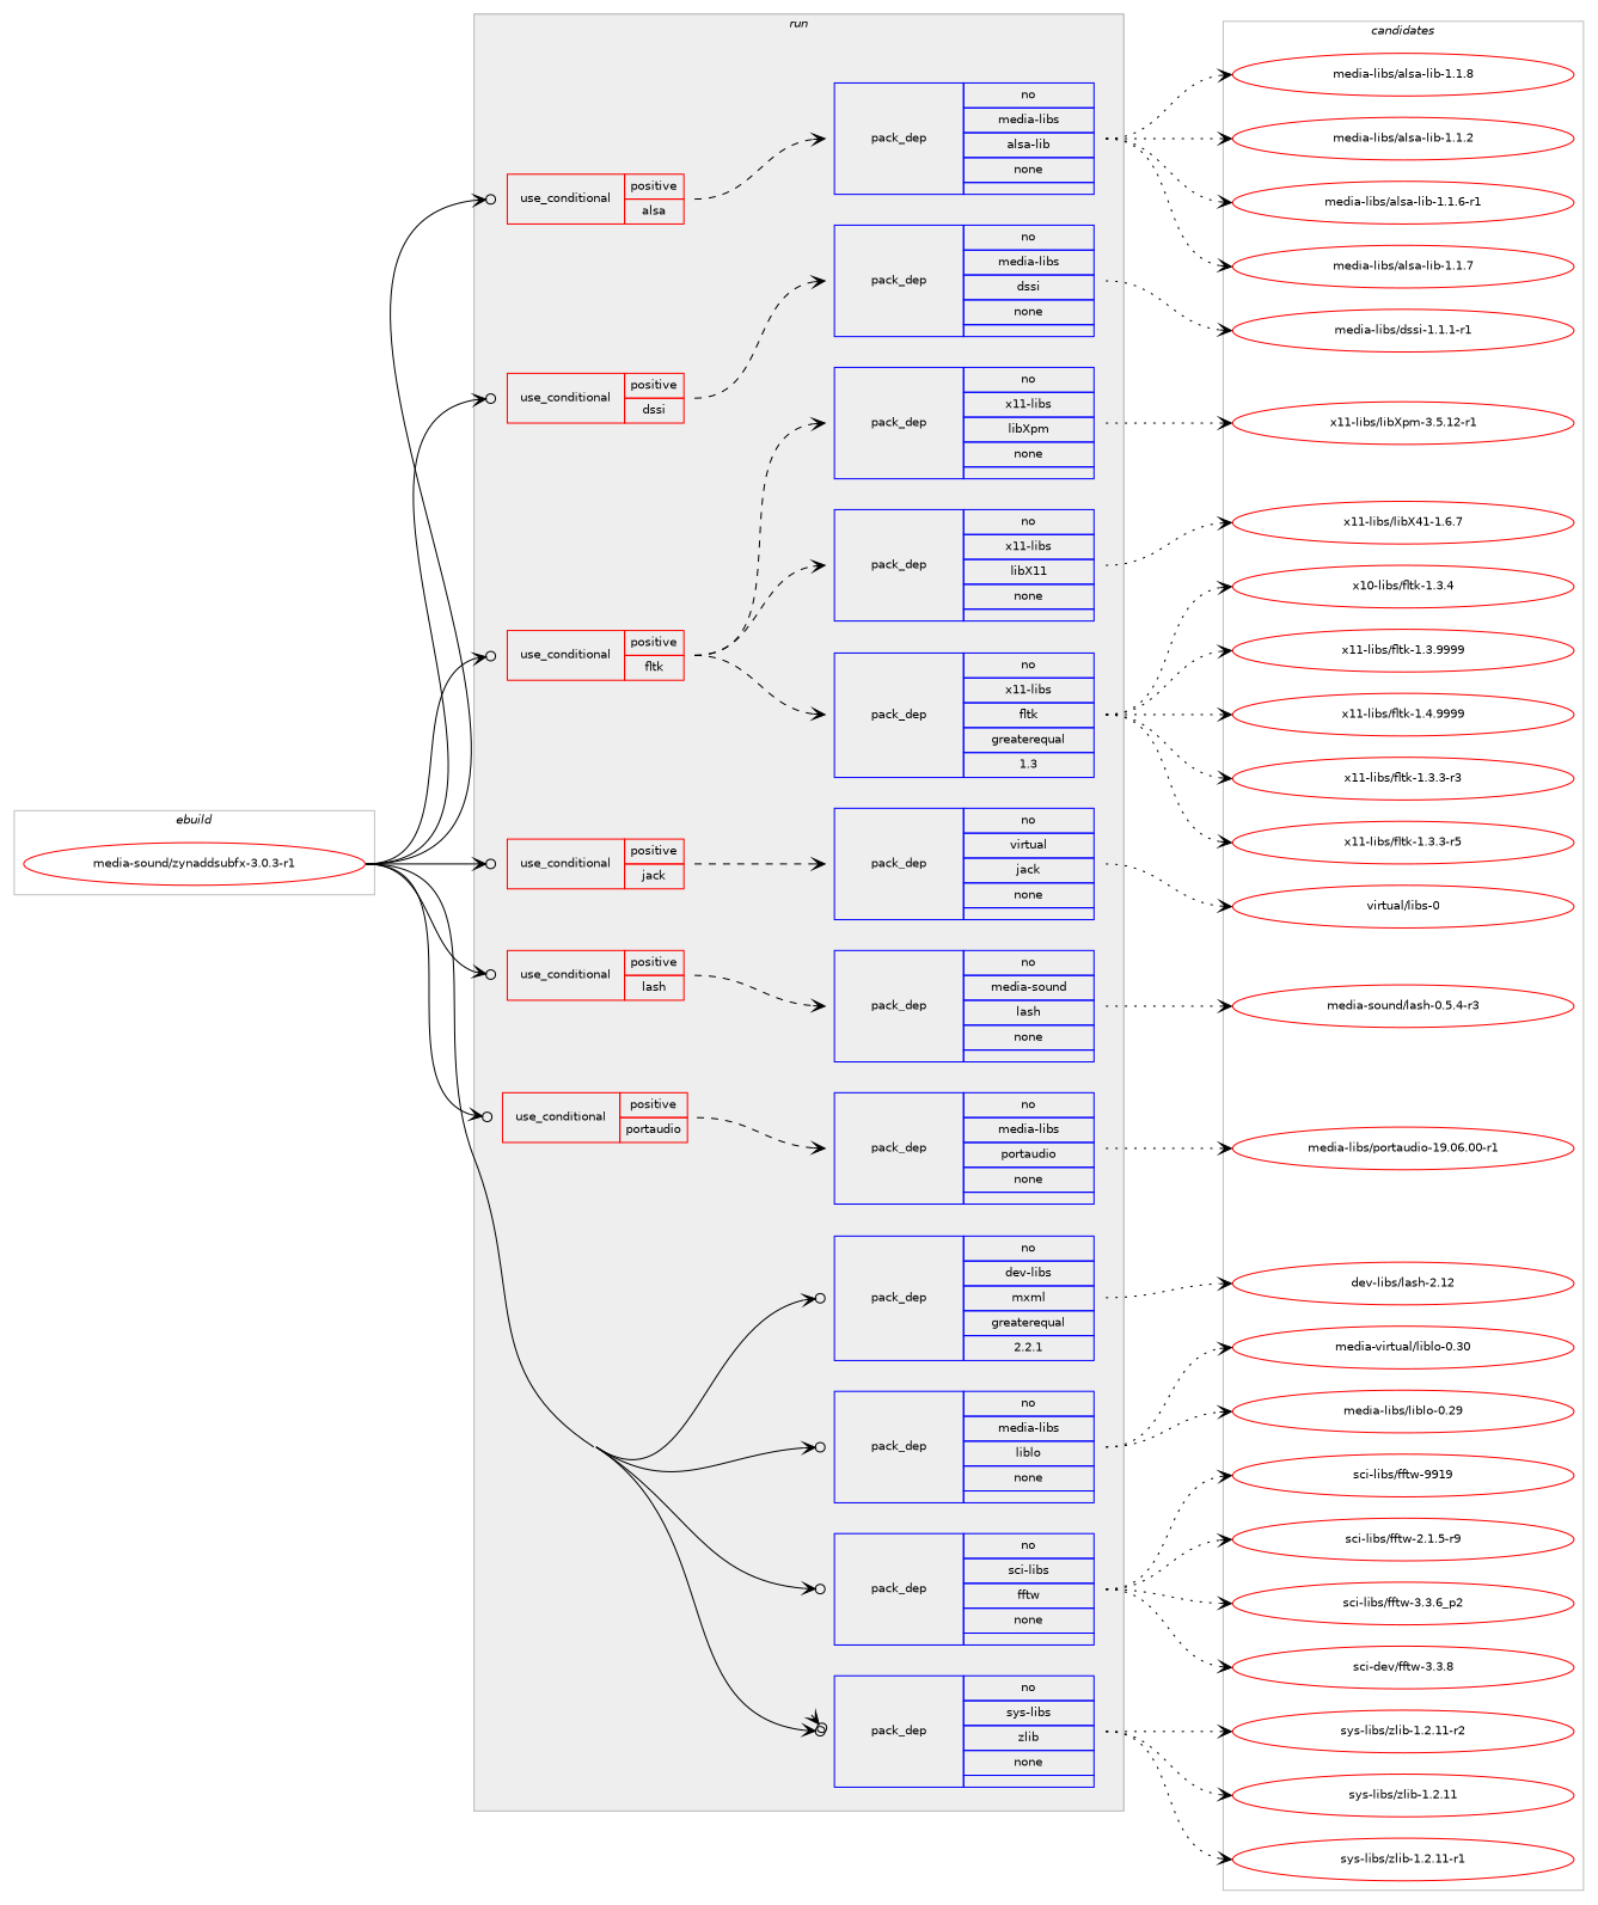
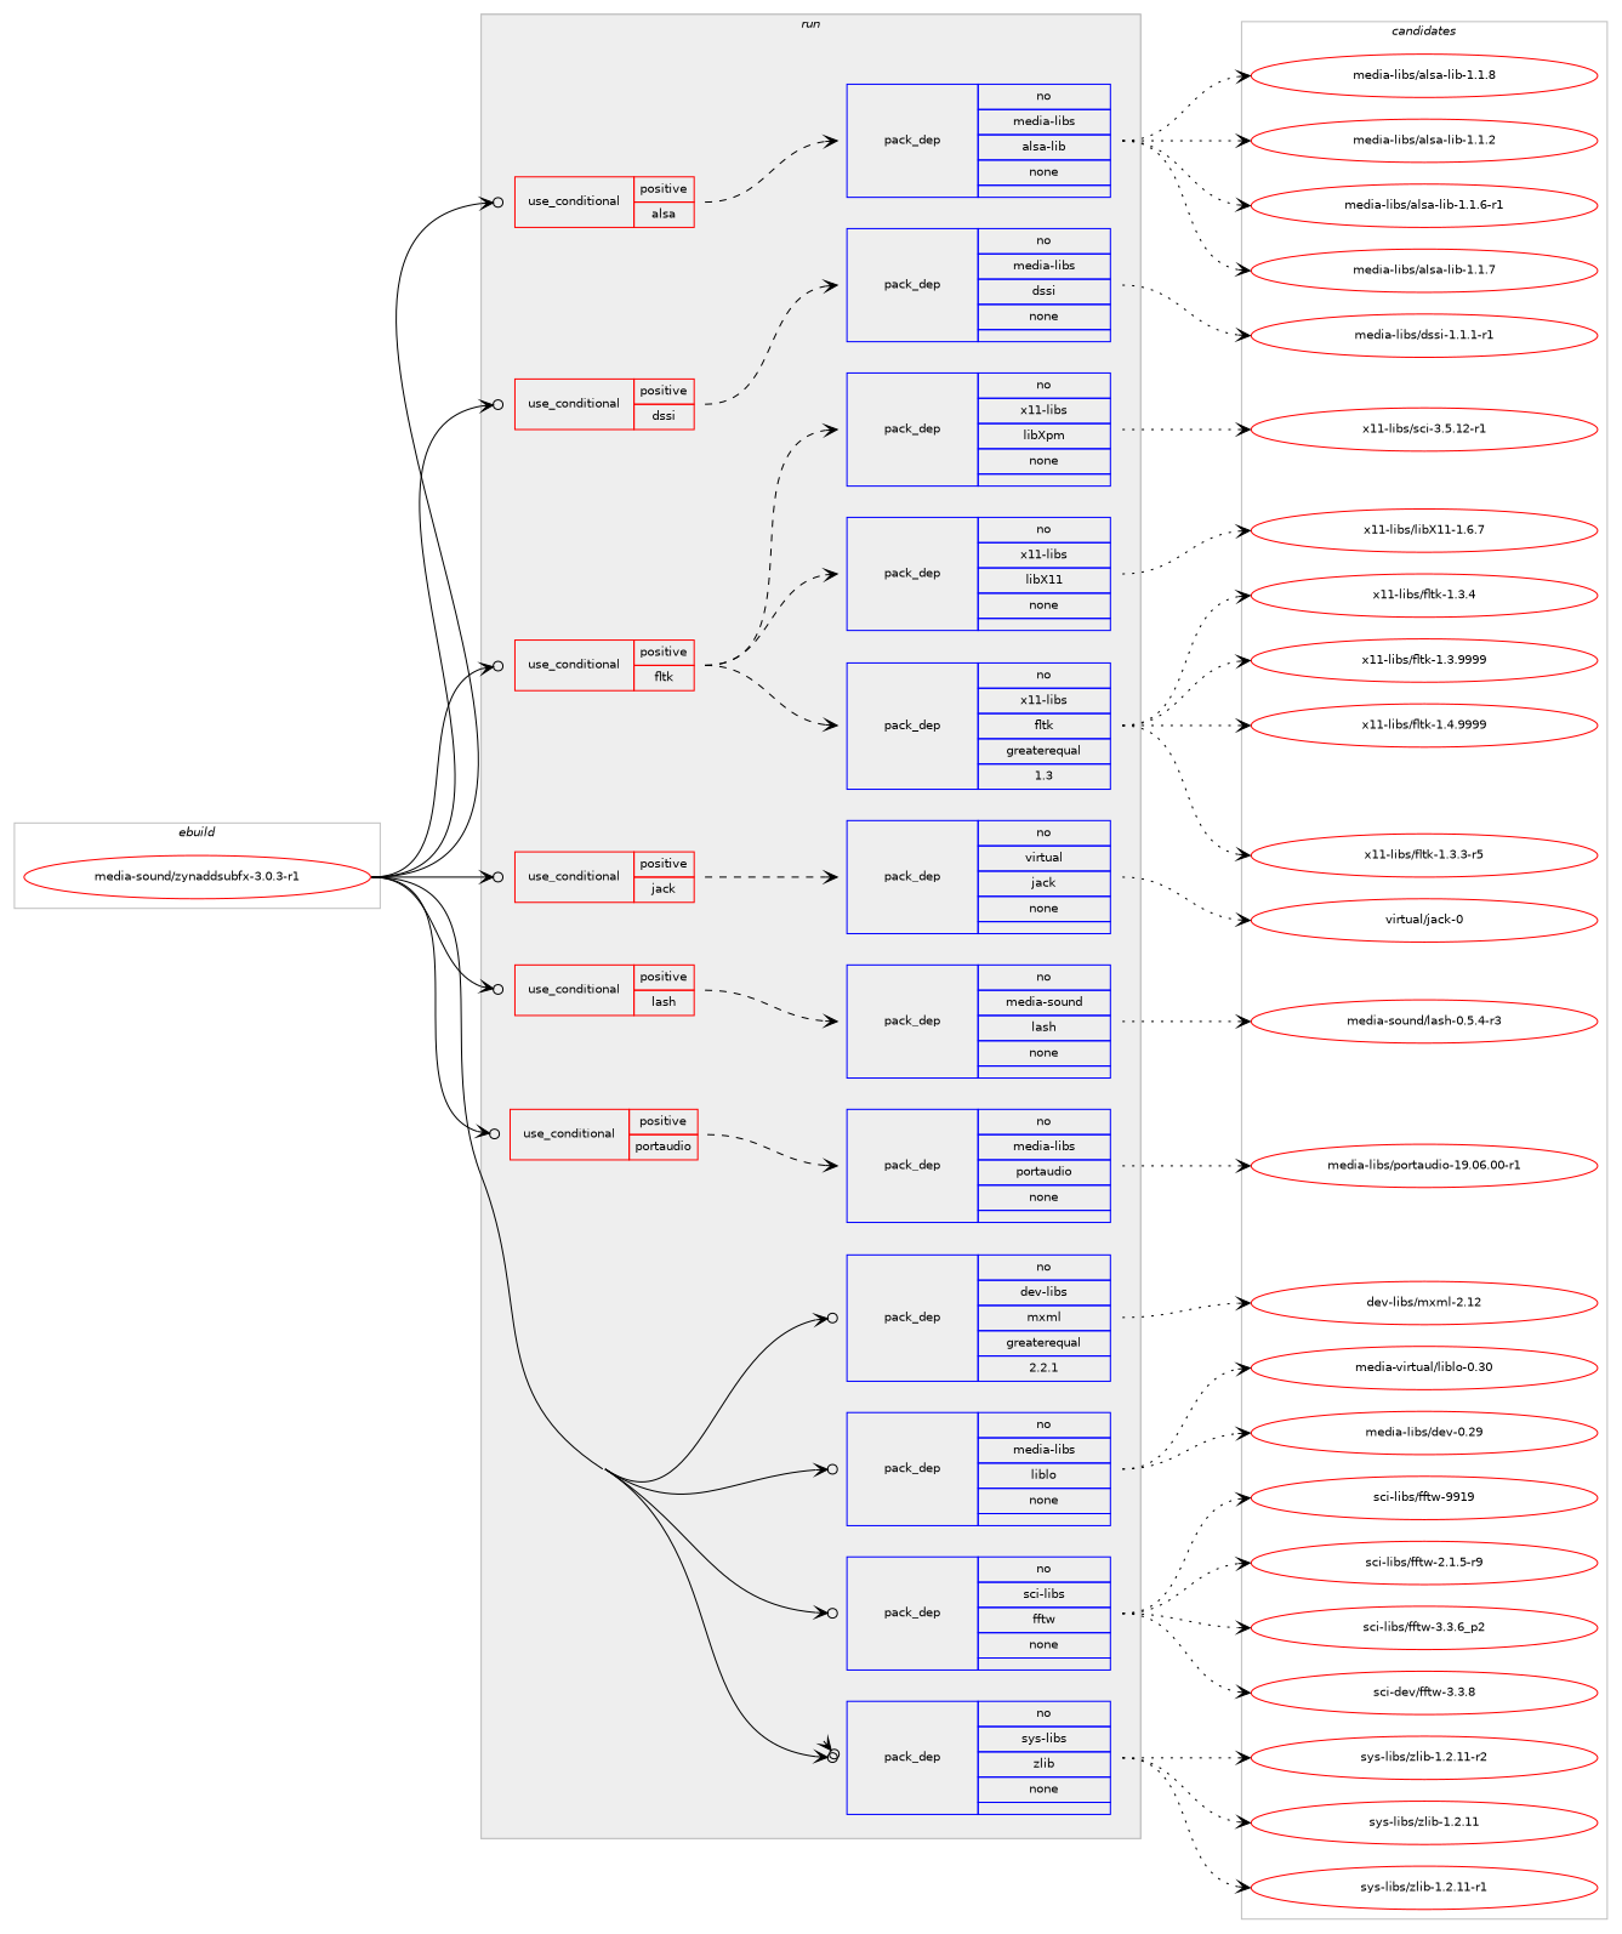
  digraph {
    compound=true
    concentrate=true
    fontname=Helvetica
    fontsize=10
    newrank=true
    rankdir=LR
    ranksep=1.5
    node [color=red fontname=Helvetica fontsize=10]
    edge [arrowhead=vee headport=w style=dotted tailport=e weight=100]
    n1 [label="media-sound/zynaddsubfx-3.0.3-r1" width=4]
    n2 [color=blue label=<<TABLE BORDER="0" CELLBORDER="1" CELLSPACING="0" CELLPADDING="4" WIDTH="220"><TR><TD ROWSPAN="6" CELLPADDING="30">pack_dep</TD></TR><TR><TD WIDTH="110">no</TD></TR><TR><TD>media-libs</TD></TR><TR><TD>alsa-lib</TD></TR><TR><TD>none</TD></TR><TR><TD></TD></TR></TABLE>> shape=none]
    n3 [label=<<TABLE BORDER="0" CELLBORDER="1" CELLSPACING="0" CELLPADDING="4"><TR><TD ROWSPAN="3" CELLPADDING="10">use_conditional</TD></TR><TR><TD>positive</TD></TR><TR><TD>alsa</TD></TR></TABLE>> shape=none]
    n4 [color=blue label=<<TABLE BORDER="0" CELLBORDER="1" CELLSPACING="0" CELLPADDING="4" WIDTH="220"><TR><TD ROWSPAN="6" CELLPADDING="30">pack_dep</TD></TR><TR><TD WIDTH="110">no</TD></TR><TR><TD>media-libs</TD></TR><TR><TD>dssi</TD></TR><TR><TD>none</TD></TR><TR><TD></TD></TR></TABLE>> shape=none]
    n5 [label=<<TABLE BORDER="0" CELLBORDER="1" CELLSPACING="0" CELLPADDING="4"><TR><TD ROWSPAN="3" CELLPADDING="10">use_conditional</TD></TR><TR><TD>positive</TD></TR><TR><TD>dssi</TD></TR></TABLE>> shape=none]
    n6 [color=blue label=<<TABLE BORDER="0" CELLBORDER="1" CELLSPACING="0" CELLPADDING="4" WIDTH="220"><TR><TD ROWSPAN="6" CELLPADDING="30">pack_dep</TD></TR><TR><TD WIDTH="110">no</TD></TR><TR><TD>x11-libs</TD></TR><TR><TD>fltk</TD></TR><TR><TD>greaterequal</TD></TR><TR><TD>1.3</TD></TR></TABLE>> shape=none]
    n7 [color=blue label=<<TABLE BORDER="0" CELLBORDER="1" CELLSPACING="0" CELLPADDING="4" WIDTH="220"><TR><TD ROWSPAN="6" CELLPADDING="30">pack_dep</TD></TR><TR><TD WIDTH="110">no</TD></TR><TR><TD>x11-libs</TD></TR><TR><TD>libX11</TD></TR><TR><TD>none</TD></TR><TR><TD></TD></TR></TABLE>> shape=none]
    n8 [color=blue label=<<TABLE BORDER="0" CELLBORDER="1" CELLSPACING="0" CELLPADDING="4" WIDTH="220"><TR><TD ROWSPAN="6" CELLPADDING="30">pack_dep</TD></TR><TR><TD WIDTH="110">no</TD></TR><TR><TD>x11-libs</TD></TR><TR><TD>libXpm</TD></TR><TR><TD>none</TD></TR><TR><TD></TD></TR></TABLE>> shape=none]
    n9 [label=<<TABLE BORDER="0" CELLBORDER="1" CELLSPACING="0" CELLPADDING="4"><TR><TD ROWSPAN="3" CELLPADDING="10">use_conditional</TD></TR><TR><TD>positive</TD></TR><TR><TD>fltk</TD></TR></TABLE>> shape=none]
    n10 [color=blue label=<<TABLE BORDER="0" CELLBORDER="1" CELLSPACING="0" CELLPADDING="4" WIDTH="220"><TR><TD ROWSPAN="6" CELLPADDING="30">pack_dep</TD></TR><TR><TD WIDTH="110">no</TD></TR><TR><TD>virtual</TD></TR><TR><TD>jack</TD></TR><TR><TD>none</TD></TR><TR><TD></TD></TR></TABLE>> shape=none]
    n11 [label=<<TABLE BORDER="0" CELLBORDER="1" CELLSPACING="0" CELLPADDING="4"><TR><TD ROWSPAN="3" CELLPADDING="10">use_conditional</TD></TR><TR><TD>positive</TD></TR><TR><TD>jack</TD></TR></TABLE>> shape=none]
    n12 [color=blue label=<<TABLE BORDER="0" CELLBORDER="1" CELLSPACING="0" CELLPADDING="4" WIDTH="220"><TR><TD ROWSPAN="6" CELLPADDING="30">pack_dep</TD></TR><TR><TD WIDTH="110">no</TD></TR><TR><TD>media-sound</TD></TR><TR><TD>lash</TD></TR><TR><TD>none</TD></TR><TR><TD></TD></TR></TABLE>> shape=none]
    n13 [label=<<TABLE BORDER="0" CELLBORDER="1" CELLSPACING="0" CELLPADDING="4"><TR><TD ROWSPAN="3" CELLPADDING="10">use_conditional</TD></TR><TR><TD>positive</TD></TR><TR><TD>lash</TD></TR></TABLE>> shape=none]
    n14 [color=blue label=<<TABLE BORDER="0" CELLBORDER="1" CELLSPACING="0" CELLPADDING="4" WIDTH="220"><TR><TD ROWSPAN="6" CELLPADDING="30">pack_dep</TD></TR><TR><TD WIDTH="110">no</TD></TR><TR><TD>media-libs</TD></TR><TR><TD>portaudio</TD></TR><TR><TD>none</TD></TR><TR><TD></TD></TR></TABLE>> shape=none]
    n15 [label=<<TABLE BORDER="0" CELLBORDER="1" CELLSPACING="0" CELLPADDING="4"><TR><TD ROWSPAN="3" CELLPADDING="10">use_conditional</TD></TR><TR><TD>positive</TD></TR><TR><TD>portaudio</TD></TR></TABLE>> shape=none]
    n16 [color=blue label=<<TABLE BORDER="0" CELLBORDER="1" CELLSPACING="0" CELLPADDING="4" WIDTH="220"><TR><TD ROWSPAN="6" CELLPADDING="30">pack_dep</TD></TR><TR><TD WIDTH="110">no</TD></TR><TR><TD>dev-libs</TD></TR><TR><TD>mxml</TD></TR><TR><TD>greaterequal</TD></TR><TR><TD>2.2.1</TD></TR></TABLE>> shape=none]
    n17 [color=blue label=<<TABLE BORDER="0" CELLBORDER="1" CELLSPACING="0" CELLPADDING="4" WIDTH="220"><TR><TD ROWSPAN="6" CELLPADDING="30">pack_dep</TD></TR><TR><TD WIDTH="110">no</TD></TR><TR><TD>media-libs</TD></TR><TR><TD>liblo</TD></TR><TR><TD>none</TD></TR><TR><TD></TD></TR></TABLE>> shape=none]
    n18 [color=blue label=<<TABLE BORDER="0" CELLBORDER="1" CELLSPACING="0" CELLPADDING="4" WIDTH="220"><TR><TD ROWSPAN="6" CELLPADDING="30">pack_dep</TD></TR><TR><TD WIDTH="110">no</TD></TR><TR><TD>sci-libs</TD></TR><TR><TD>fftw</TD></TR><TR><TD>none</TD></TR><TR><TD></TD></TR></TABLE>> shape=none]
    n19 [color=blue label=<<TABLE BORDER="0" CELLBORDER="1" CELLSPACING="0" CELLPADDING="4" WIDTH="220"><TR><TD ROWSPAN="6" CELLPADDING="30">pack_dep</TD></TR><TR><TD WIDTH="110">no</TD></TR><TR><TD>sys-libs</TD></TR><TR><TD>zlib</TD></TR><TR><TD>none</TD></TR><TR><TD></TD></TR></TABLE>> shape=none]
    n20 [label="media-libs/alsa-lib-1.1.2" width=4]
    n21 [label="media-libs/alsa-lib-1.1.6-r1" width=4]
    n22 [label="media-libs/alsa-lib-1.1.7" width=4]
    n23 [label="media-libs/alsa-lib-1.1.8" width=4]
    n24 [label="media-libs/dssi-1.1.1-r1" width=4]
-   n25 [label="x11-libs/fltk-1.3.3-r3" width=4]
    n26 [label="x11-libs/fltk-1.3.3-r5" width=4]
-   n27 [label="x10-libs/fltk-1.3.4" width=4]
+   n27 [label="x11-libs/fltk-1.3.4" width=4]
    n28 [label="x11-libs/fltk-1.3.9999" width=4]
    n29 [label="x11-libs/fltk-1.4.9999" width=4]
-   n30 [label="x11-libs/libX41-1.6.7" width=4]
-   n31 [label="x11-libs/libXpm-3.5.12-r1" width=4]
-   n32 [label="media-libs/liblo-0.29" width=4]
+   n30 [label="x11-libs/libX11-1.6.7" width=4]
+   n31 [label="x11-libs/sci-3.5.12-r1" width=4]
+   n32 [label="media-libs/dev-0.29" width=4]
    n33 [label="media-virtual/liblo-0.30" width=4]
-   n34 [label="virtual/libs-0" width=4]
+   n34 [label="virtual/jack-0" width=4]
    n35 [label="media-sound/lash-0.5.4-r3" width=4]
    n36 [label="media-libs/portaudio-19.06.00-r1" width=4]
-   n37 [label="dev-libs/lash-2.12" width=4]
+   n37 [label="dev-libs/mxml-2.12" width=4]
    n38 [label="sci-libs/fftw-2.1.5-r9" width=4]
    n39 [label="sci-libs/fftw-3.3.6_p2" width=4]
    n40 [label="sci-dev/fftw-3.3.8" width=4]
    n41 [label="sci-libs/fftw-9919" width=4]
    n42 [label="sys-libs/zlib-1.2.11" width=4]
    n43 [label="sys-libs/zlib-1.2.11-r1" width=4]
    n44 [label="sys-libs/zlib-1.2.11-r2" width=4]
    subgraph cluster_1 {
      color=gray
      label=<<i>ebuild</i>>
      rank=same
      n1
    }
    subgraph cluster_2 {
      color=gray
      label=<<i>dependencies</i>>
      subgraph cluster_3 {
        color=gray
        fillcolor="#eeeeee"
        label=<<i>compile</i>>
        style=filled
      }
      subgraph cluster_4 {
        color=gray
        fillcolor="#eeeeee"
        label=<<i>compile and run</i>>
        style=filled
        subgraph sub_5 {
          color=gray
          fillcolor="#eeeeee"
          label=<<i>compile and run</i>>
          style=filled
          n3
          subgraph sub_6 {
            color=gray
            fillcolor="#eeeeee"
            label=<<i>compile and run</i>>
            style=filled
            n2
          }
        }
        subgraph sub_7 {
          color=gray
          fillcolor="#eeeeee"
          label=<<i>compile and run</i>>
          style=filled
          n5
          subgraph sub_8 {
            color=gray
            fillcolor="#eeeeee"
            label=<<i>compile and run</i>>
            style=filled
            n4
          }
        }
        subgraph sub_9 {
          color=gray
          fillcolor="#eeeeee"
          label=<<i>compile and run</i>>
          style=filled
          n9
          subgraph sub_10 {
            color=gray
            fillcolor="#eeeeee"
            label=<<i>compile and run</i>>
            style=filled
            n6
          }
          subgraph sub_11 {
            color=gray
            fillcolor="#eeeeee"
            label=<<i>compile and run</i>>
            style=filled
            n7
          }
          subgraph sub_12 {
            color=gray
            fillcolor="#eeeeee"
            label=<<i>compile and run</i>>
            style=filled
            n8
          }
        }
        subgraph sub_13 {
          color=gray
          fillcolor="#eeeeee"
          label=<<i>compile and run</i>>
          style=filled
          n11
          subgraph sub_14 {
            color=gray
            fillcolor="#eeeeee"
            label=<<i>compile and run</i>>
            style=filled
            n10
          }
        }
        subgraph sub_15 {
          color=gray
          fillcolor="#eeeeee"
          label=<<i>compile and run</i>>
          style=filled
          n13
          subgraph sub_16 {
            color=gray
            fillcolor="#eeeeee"
            label=<<i>compile and run</i>>
            style=filled
            n12
          }
        }
        subgraph sub_17 {
          color=gray
          fillcolor="#eeeeee"
          label=<<i>compile and run</i>>
          style=filled
          n15
          subgraph sub_18 {
            color=gray
            fillcolor="#eeeeee"
            label=<<i>compile and run</i>>
            style=filled
            n14
          }
        }
        subgraph sub_19 {
          color=gray
          fillcolor="#eeeeee"
          label=<<i>compile and run</i>>
          style=filled
          n16
        }
        subgraph sub_20 {
          color=gray
          fillcolor="#eeeeee"
          label=<<i>compile and run</i>>
          style=filled
          n17
        }
        subgraph sub_21 {
          color=gray
          fillcolor="#eeeeee"
          label=<<i>compile and run</i>>
          style=filled
          n18
        }
        subgraph sub_22 {
          color=gray
          fillcolor="#eeeeee"
          label=<<i>compile and run</i>>
          style=filled
          n19
        }
      }
      subgraph cluster_23 {
        color=gray
        fillcolor="#eeeeee"
        label=<<i>run</i>>
        style=filled
      }
    }
    subgraph cluster_24 {
      color=gray
      label=<<i>candidates</i>>
      rank=same
      subgraph sub_25 {
        color=black
        label=<<i>candidates</i>>
        nodesep=1
        rank=same
        n20
        n21
        n22
        n23
      }
      subgraph sub_26 {
        color=black
        label=<<i>candidates</i>>
        nodesep=1
        rank=same
        n24
      }
      subgraph sub_27 {
        color=black
        label=<<i>candidates</i>>
        nodesep=1
        rank=same
-       n25
        n26
        n27
        n28
        n29
      }
      subgraph sub_28 {
        color=black
        label=<<i>candidates</i>>
        nodesep=1
        rank=same
        n30
      }
      subgraph sub_29 {
        color=black
        label=<<i>candidates</i>>
        nodesep=1
        rank=same
        n31
      }
      subgraph sub_30 {
        color=black
        label=<<i>candidates</i>>
        nodesep=1
        rank=same
        n32
        n33
      }
      subgraph sub_31 {
        color=black
        label=<<i>candidates</i>>
        nodesep=1
        rank=same
        n34
      }
      subgraph sub_32 {
        color=black
        label=<<i>candidates</i>>
        nodesep=1
        rank=same
        n35
      }
      subgraph sub_33 {
        color=black
        label=<<i>candidates</i>>
        nodesep=1
        rank=same
        n36
      }
      subgraph sub_34 {
        color=black
        label=<<i>candidates</i>>
        nodesep=1
        rank=same
        n37
      }
      subgraph sub_35 {
        color=black
        label=<<i>candidates</i>>
        nodesep=1
        rank=same
        n38
        n39
        n40
        n41
      }
      subgraph sub_36 {
        color=black
        label=<<i>candidates</i>>
        nodesep=1
        rank=same
        n42
        n43
        n44
      }
    }
    n1 -> n3 [arrowhead=odotvee style=solid weight=20]
    n1 -> n5 [arrowhead=odotvee style=solid weight=20]
    n1 -> n9 [arrowhead=odotvee style=solid weight=20]
    n1 -> n11 [arrowhead=odotvee style=solid weight=20]
    n1 -> n13 [arrowhead=odotvee style=solid weight=20]
    n1 -> n15 [arrowhead=odotvee style=solid weight=20]
    n1 -> n16 [arrowhead=odotvee style=solid weight=20]
    n1 -> n17 [arrowhead=odotvee style=solid weight=20]
    n1 -> n18 [arrowhead=odotvee style=solid weight=20]
    n1 -> n19 [arrowhead=odotvee style=solid weight=20]
    n2 -> n20
    n2 -> n21
    n2 -> n22
    n2 -> n23
    n3 -> n2 [style=dashed weight=20]
    n4 -> n24
    n5 -> n4 [style=dashed weight=20]
-   n6 -> n25
    n6 -> n26
    n6 -> n27
    n6 -> n28
    n6 -> n29
    n7 -> n30
    n8 -> n31
    n9 -> n6 [style=dashed weight=20]
    n9 -> n7 [style=dashed weight=20]
    n9 -> n8 [style=dashed weight=20]
    n10 -> n34
    n11 -> n10 [style=dashed weight=20]
    n12 -> n35
    n13 -> n12 [style=dashed weight=20]
    n14 -> n36
    n15 -> n14 [style=dashed weight=20]
    n16 -> n37
    n17 -> n32
    n17 -> n33
    n18 -> n38
    n18 -> n39
    n18 -> n40
    n18 -> n41
    n19 -> n42
    n19 -> n43
    n19 -> n44
  }
